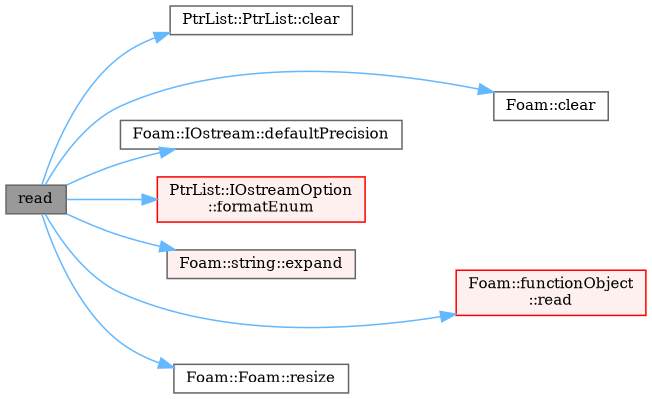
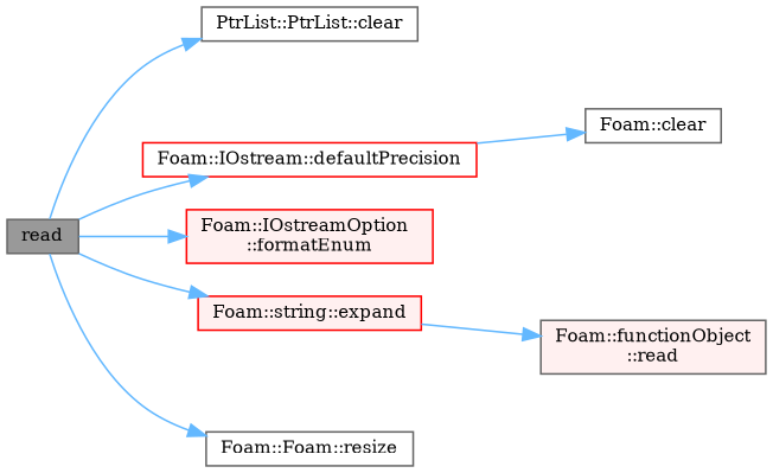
  digraph {
    fontname="DejaVu Serif"
    rankdir=LR
    node [color=grey40 fillcolor=white fontname="DejaVu Serif" fontsize=10 shape=box style=filled]
    edge [color=steelblue1 fontname="DejaVu Serif" fontsize=10 labelfontname=Helvetica labelfontsize=10 style=solid]
    n1 [color=gray40 fillcolor=grey60 fontcolor=black height=0.2 label=read width=0.4]
    n2 [height=0.2 label="PtrList::PtrList::clear" width=0.4]
-   n3 [height=0.2 label="Foam::IOstream::defaultPrecision" width=0.4]
-   n4 [fillcolor="#FFF0F0" height=0.2 label="Foam::string::expand" width=0.4]
-   n5 [color=red fillcolor="#FFF0F0" height=0.2 label="PtrList::IOstreamOption\l::formatEnum" width=0.4]
+   n3 [color=red height=0.2 label="Foam::IOstream::defaultPrecision" width=0.4]
+   n4 [color=red fillcolor="#FFF0F0" height=0.2 label="Foam::string::expand" width=0.4]
+   n5 [color=red fillcolor="#FFF0F0" height=0.2 label="Foam::IOstreamOption\l::formatEnum" width=0.4]
    n6 [height=0.2 label="Foam::clear" width=0.4]
-   n7 [color=red fillcolor="#FFF0F0" height=0.2 label="Foam::functionObject\l::read" width=0.4]
+   n7 [fillcolor="#FFF0F0" height=0.2 label="Foam::functionObject\l::read" width=0.4]
    n8 [height=0.2 label="Foam::Foam::resize" width=0.4]
    n1 -> n2
    n1 -> n3
    n1 -> n4
    n1 -> n5
-   n1 -> n6
-   n1 -> n7
+   n3 -> n6
+   n4 -> n7
    n1 -> n8
  }
